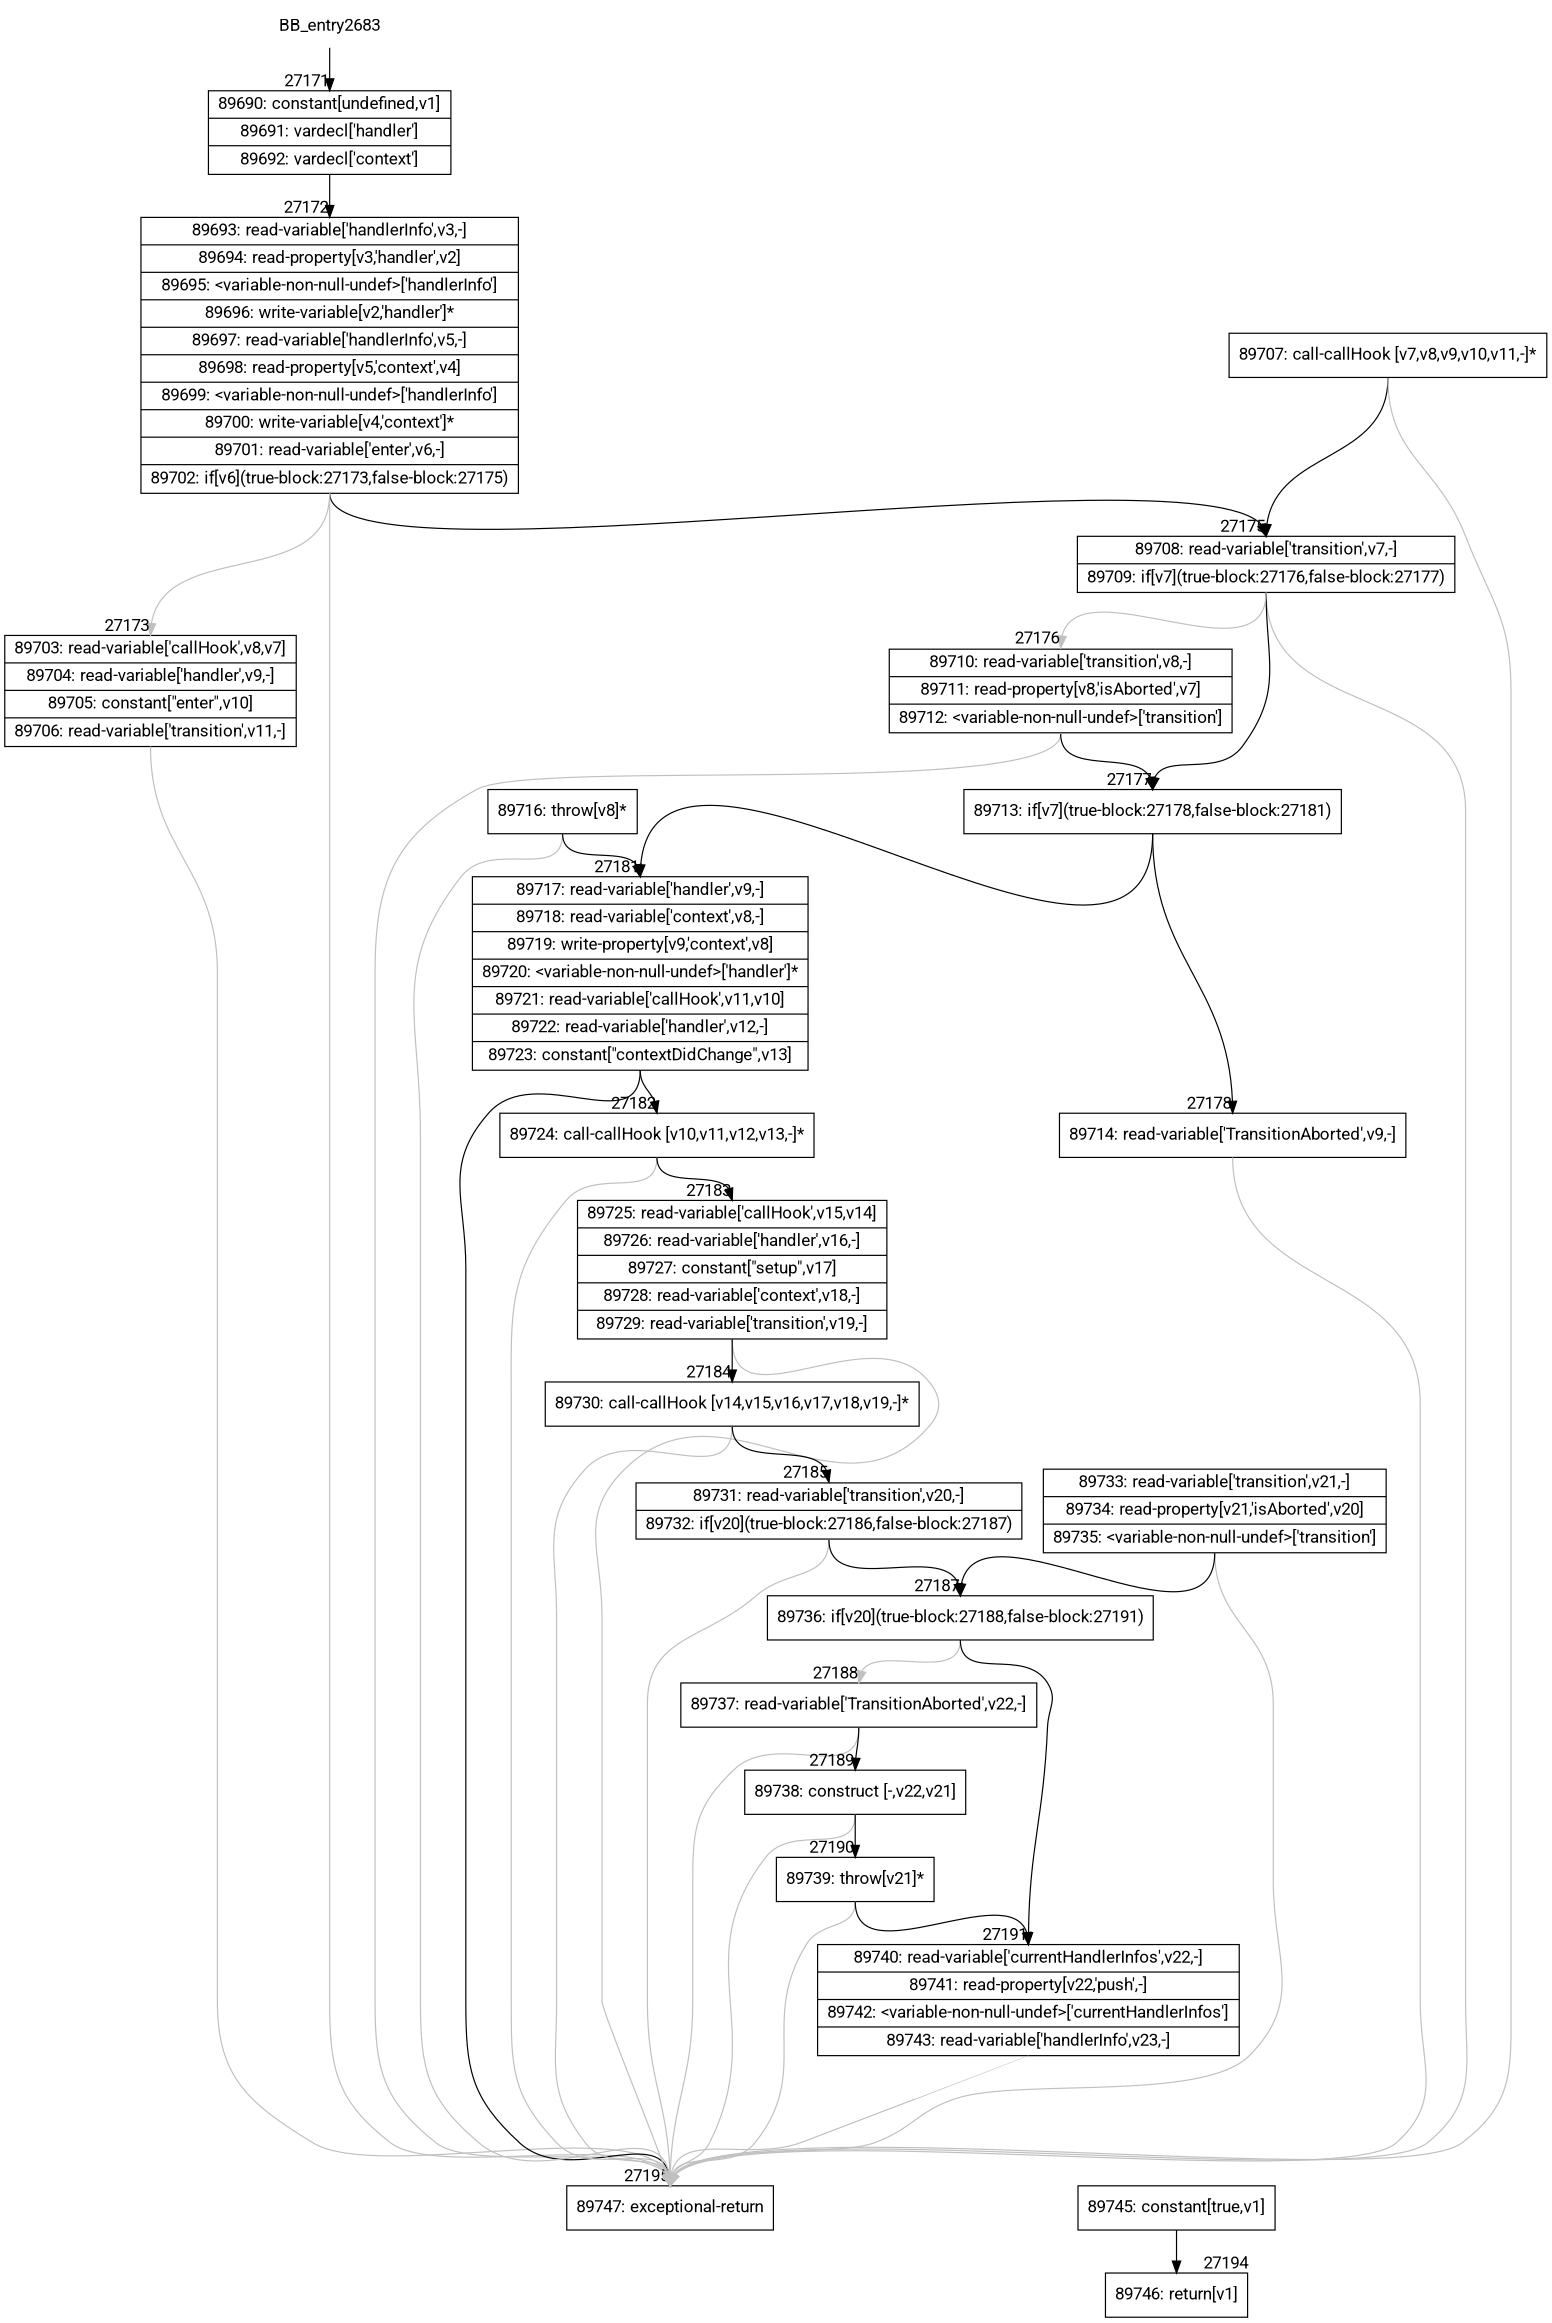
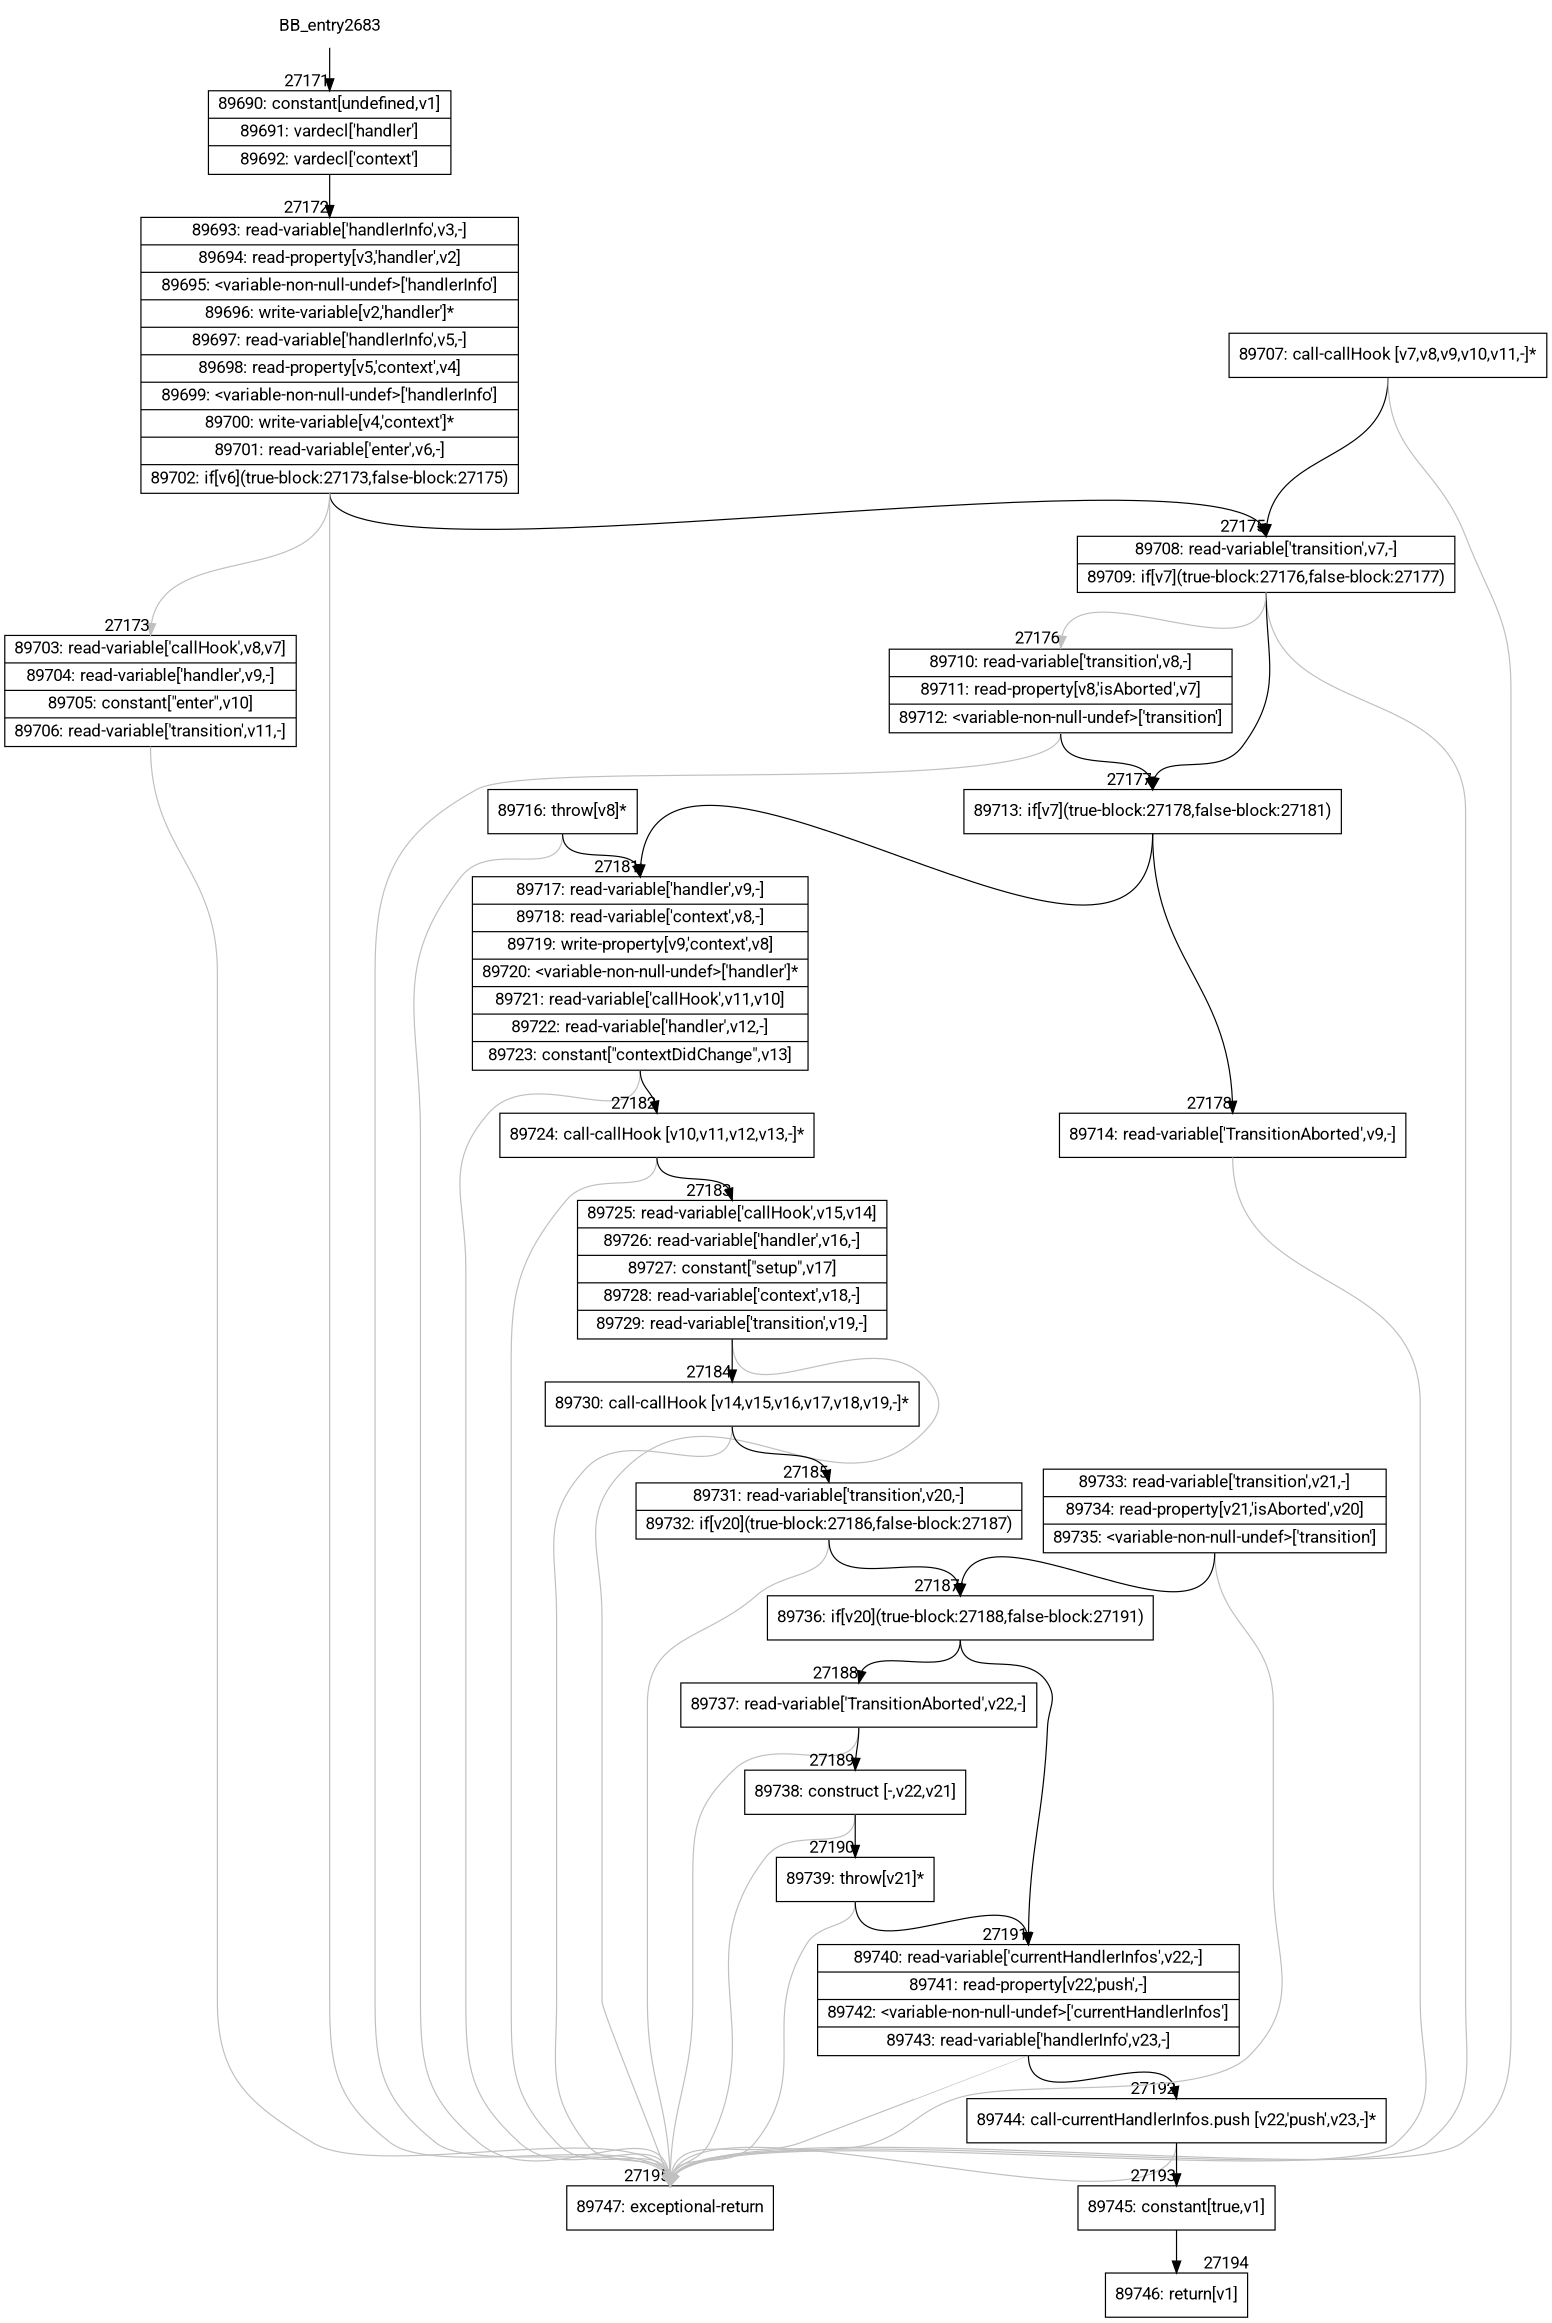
  digraph {
    fontname=Roboto
    rankdir=TD
    node [fontname=Roboto shape=record]
    edge [fontname=Roboto headport=n tailport=s]
    n1 [label=BB_entry2683 shape=none]
    n2 [label="{89690: constant[undefined,v1]|89691: vardecl['handler']|89692: vardecl['context']}"]
    n3 [label="{89693: read-variable['handlerInfo',v3,-]|89694: read-property[v3,'handler',v2]|89695: \<variable-non-null-undef\>['handlerInfo']|89696: write-variable[v2,'handler']*|89697: read-variable['handlerInfo',v5,-]|89698: read-property[v5,'context',v4]|89699: \<variable-non-null-undef\>['handlerInfo']|89700: write-variable[v4,'context']*|89701: read-variable['enter',v6,-]|89702: if[v6](true-block:27173,false-block:27175)}"]
    n4 [label="{89703: read-variable['callHook',v8,v7]|89704: read-variable['handler',v9,-]|89705: constant[\"enter\",v10]|89706: read-variable['transition',v11,-]}"]
    n5 [label="{89708: read-variable['transition',v7,-]|89709: if[v7](true-block:27176,false-block:27177)}"]
    n6 [label="{89747: exceptional-return}"]
    n7 [label="{89713: if[v7](true-block:27178,false-block:27181)}"]
    n8 [label="{89710: read-variable['transition',v8,-]|89711: read-property[v8,'isAborted',v7]|89712: \<variable-non-null-undef\>['transition']}"]
    n9 [label="{89707: call-callHook [v7,v8,v9,v10,v11,-]*}"]
    n10 [label="{89714: read-variable['TransitionAborted',v9,-]}"]
    n11 [label="{89717: read-variable['handler',v9,-]|89718: read-variable['context',v8,-]|89719: write-property[v9,'context',v8]|89720: \<variable-non-null-undef\>['handler']*|89721: read-variable['callHook',v11,v10]|89722: read-variable['handler',v12,-]|89723: constant[\"contextDidChange\",v13]}"]
    n12 [label="{89724: call-callHook [v10,v11,v12,v13,-]*}"]
    n13 [label="{89725: read-variable['callHook',v15,v14]|89726: read-variable['handler',v16,-]|89727: constant[\"setup\",v17]|89728: read-variable['context',v18,-]|89729: read-variable['transition',v19,-]}"]
    n14 [label="{89716: throw[v8]*}"]
    n15 [label="{89730: call-callHook [v14,v15,v16,v17,v18,v19,-]*}"]
    n16 [label="{89731: read-variable['transition',v20,-]|89732: if[v20](true-block:27186,false-block:27187)}"]
    n17 [label="{89736: if[v20](true-block:27188,false-block:27191)}"]
    n18 [label="{89737: read-variable['TransitionAborted',v22,-]}"]
    n19 [label="{89740: read-variable['currentHandlerInfos',v22,-]|89741: read-property[v22,'push',-]|89742: \<variable-non-null-undef\>['currentHandlerInfos']|89743: read-variable['handlerInfo',v23,-]}"]
    n20 [label="{89733: read-variable['transition',v21,-]|89734: read-property[v21,'isAborted',v20]|89735: \<variable-non-null-undef\>['transition']}"]
    n21 [label="{89738: construct [-,v22,v21]}"]
+   n22 [label="{89744: call-currentHandlerInfos.push [v22,'push',v23,-]*}"]
    n23 [label="{89739: throw[v21]*}"]
    n24 [label="{89745: constant[true,v1]}"]
    n25 [label="{89746: return[v1]}"]
    n1 -> n2 [headlabel="    27171"]
    n2 -> n3 [headlabel="      27172"]
    n3 -> n4 [color=gray headlabel="      27173"]
    n3 -> n5 [headlabel="      27175"]
    n3 -> n6 [color=gray headlabel="      27195"]
    n4 -> n6 [color=gray]
    n5 -> n6 [color=gray]
    n5 -> n7 [headlabel="      27177"]
    n5 -> n8 [color=gray headlabel="      27176"]
    n7 -> n10 [headlabel="      27178"]
    n7 -> n11 [headlabel="      27181"]
    n8 -> n6 [color=gray]
    n8 -> n7
    n9 -> n5
    n9 -> n6 [color=gray]
    n10 -> n6 [color=gray]
-   n11 -> n6 [color=black]
+   n11 -> n6 [color=gray]
    n11 -> n12 [headlabel="      27182"]
    n12 -> n6 [color=gray]
    n12 -> n13 [headlabel="      27183"]
    n13 -> n6 [color=gray]
    n13 -> n15 [headlabel="      27184"]
    n14 -> n6 [color=gray]
    n14 -> n11
    n15 -> n6 [color=gray]
    n15 -> n16 [headlabel="      27185"]
    n16 -> n6 [color=gray]
    n16 -> n17 [headlabel="      27187"]
-   n17 -> n18 [headlabel="      27188" color=gray]
+   n17 -> n18 [headlabel="      27188"]
    n17 -> n19 [headlabel="      27191"]
    n18 -> n6 [color=gray]
    n18 -> n21 [headlabel="      27189"]
    n19 -> n6 [color=gray]
+   n19 -> n22 [headlabel="      27192"]
    n20 -> n6 [color=gray]
    n20 -> n17
    n21 -> n6 [color=gray]
    n21 -> n23 [headlabel="      27190"]
+   n22 -> n6 [color=gray]
+   n22 -> n24 [headlabel="      27193"]
    n23 -> n6 [color=gray]
    n23 -> n19
    n24 -> n25 [headlabel="      27194"]
  }
